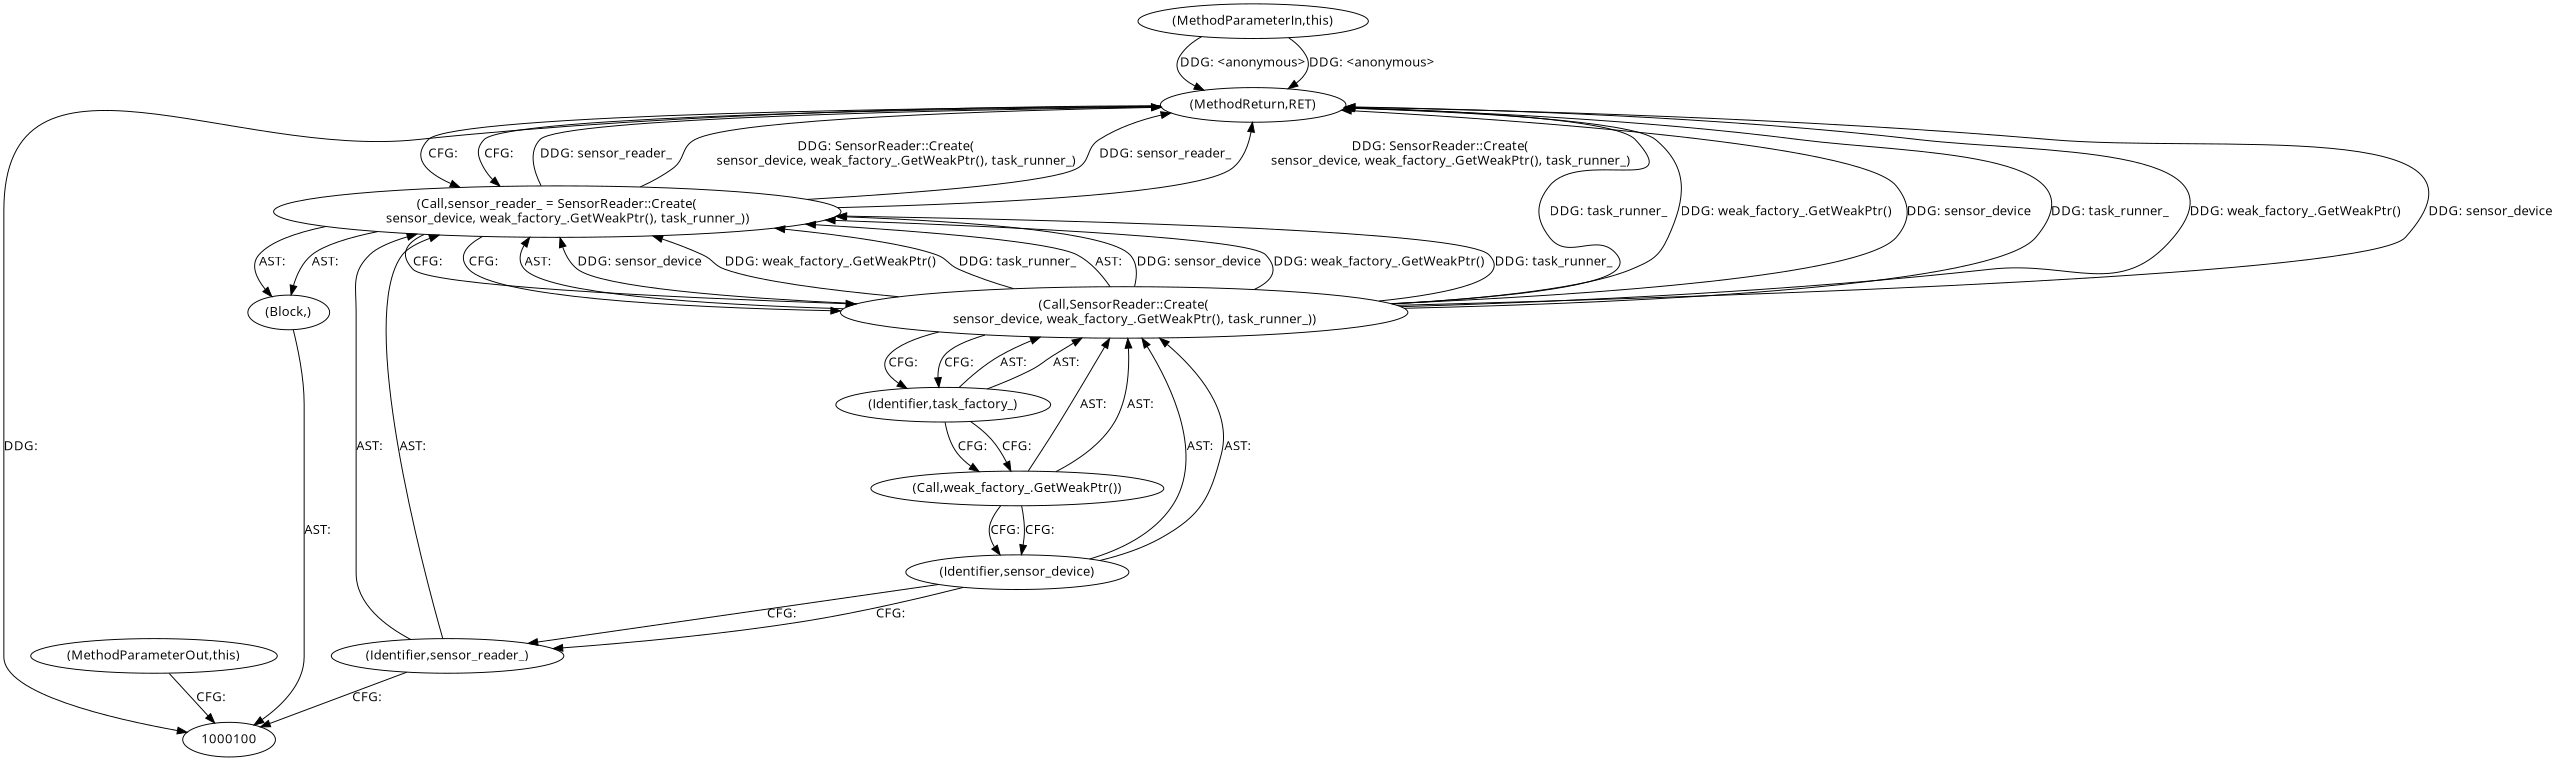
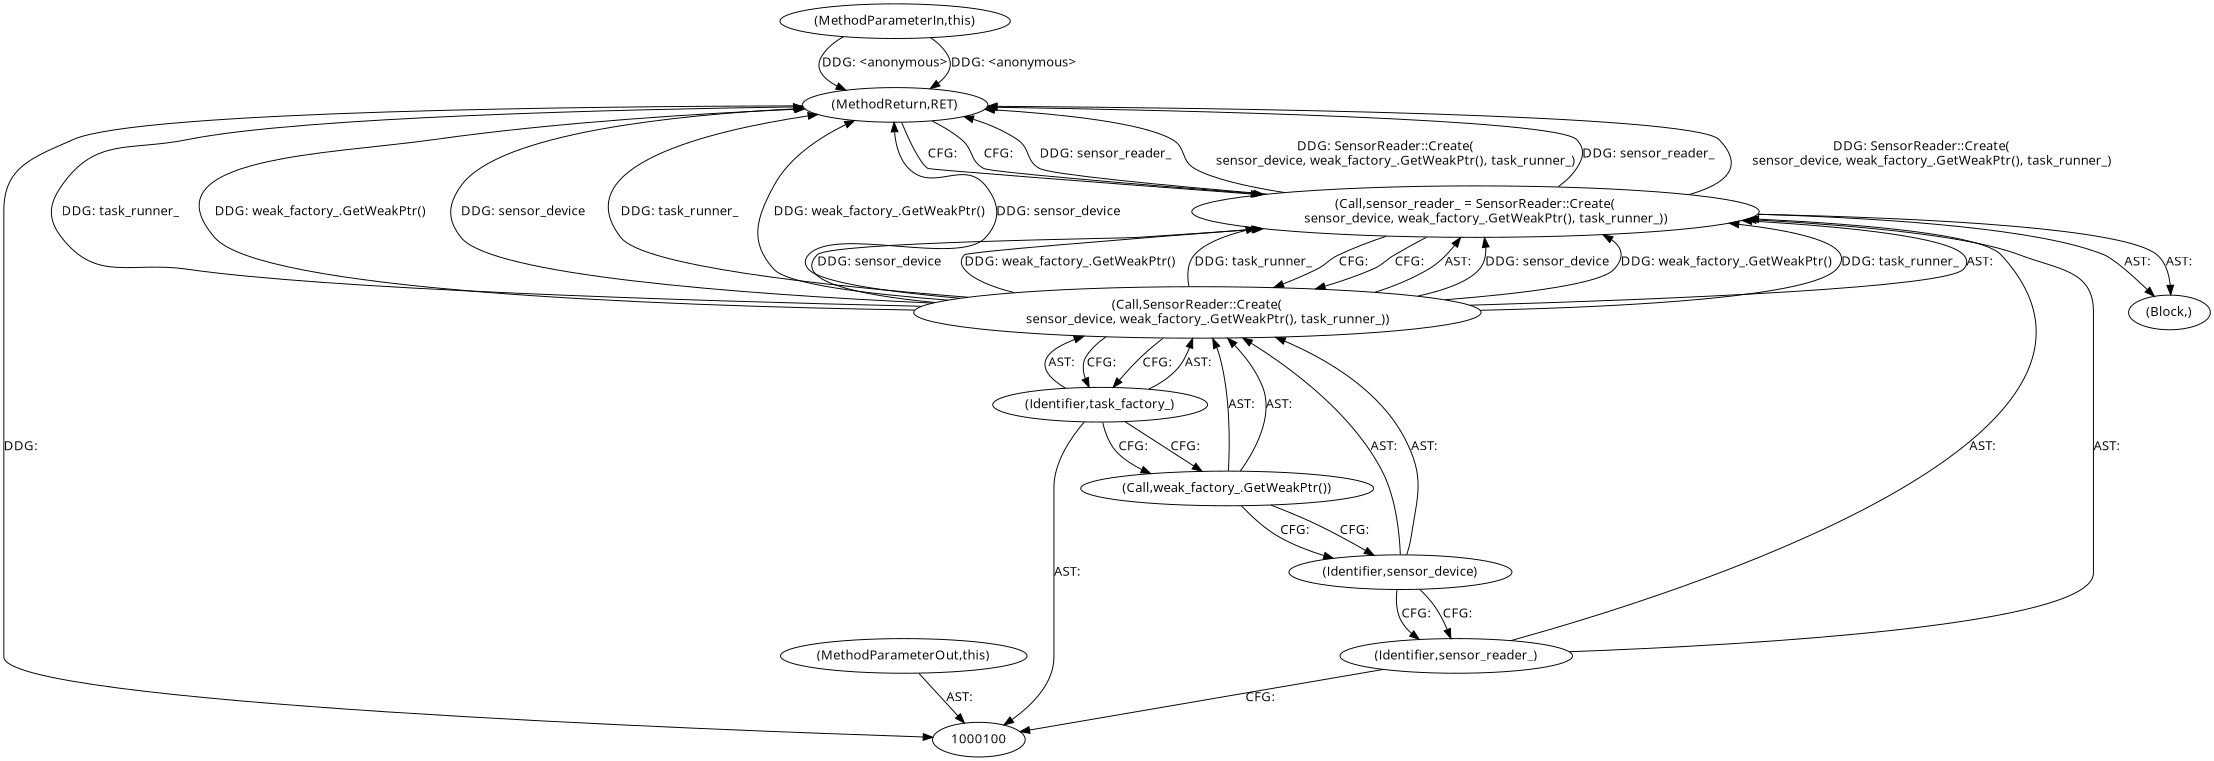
  digraph {
    fontname="Open Sans"
    node [fontname="Open Sans"]
    edge [fontname="Open Sans"]
    n1 [label="(MethodParameterIn,this)"]
    n2 [label="(MethodReturn,RET)"]
    1000100
    n4 [label="(Call,sensor_reader_ = SensorReader::Create(\n      sensor_device, weak_factory_.GetWeakPtr(), task_runner_))"]
    n5 [label="(MethodParameterOut,this)"]
    n6 [label="(Block,)"]
    n7 [label="(Call,SensorReader::Create(\n      sensor_device, weak_factory_.GetWeakPtr(), task_runner_))"]
    n8 [label="(Identifier,task_factory_)"]
    n9 [label="(Call,weak_factory_.GetWeakPtr())"]
    n10 [label="(Identifier,sensor_reader_)"]
    n11 [label="(Identifier,sensor_device)"]
    n1 -> n2 [label="DDG: <anonymous>"]
    n1 -> n2 [label="DDG: <anonymous>"]
    n2 -> 1000100 [label="DDG: "]
    n2 -> n4 [label="CFG: "]
    n2 -> n4 [label="CFG: "]
    n4 -> n2 [label="DDG: sensor_reader_"]
    n4 -> n2 [label="DDG: SensorReader::Create(\n      sensor_device, weak_factory_.GetWeakPtr(), task_runner_)"]
    n4 -> n2 [label="DDG: sensor_reader_"]
    n4 -> n2 [label="DDG: SensorReader::Create(\n      sensor_device, weak_factory_.GetWeakPtr(), task_runner_)"]
    n4 -> n6 [label="AST: "]
    n4 -> n6 [label="AST: "]
    n4 -> n7 [label="CFG: "]
    n4 -> n7 [label="CFG: "]
-   n5 -> 1000100 [label="CFG: "]
-   n6 -> 1000100 [label="AST: "]
+   n5 -> 1000100 [label="AST: "]
+   n8 -> 1000100 [label="AST: "]
    n7 -> n2 [label="DDG: task_runner_"]
    n7 -> n2 [label="DDG: weak_factory_.GetWeakPtr()"]
    n7 -> n2 [label="DDG: sensor_device"]
    n7 -> n2 [label="DDG: task_runner_"]
    n7 -> n2 [label="DDG: weak_factory_.GetWeakPtr()"]
    n7 -> n2 [label="DDG: sensor_device"]
    n7 -> n4 [label="AST: "]
    n7 -> n4 [label="DDG: sensor_device"]
    n7 -> n4 [label="DDG: weak_factory_.GetWeakPtr()"]
    n7 -> n4 [label="DDG: task_runner_"]
    n7 -> n4 [label="AST: "]
    n7 -> n4 [label="DDG: sensor_device"]
    n7 -> n4 [label="DDG: weak_factory_.GetWeakPtr()"]
    n7 -> n4 [label="DDG: task_runner_"]
    n7 -> n8 [label="CFG: "]
    n7 -> n8 [label="CFG: "]
    n8 -> n7 [label="AST: "]
    n8 -> n7 [label="AST: "]
    n8 -> n9 [label="CFG: "]
    n8 -> n9 [label="CFG: "]
    n9 -> n7 [label="AST: "]
    n9 -> n7 [label="AST: "]
    n9 -> n11 [label="CFG: "]
    n9 -> n11 [label="CFG: "]
    n10 -> 1000100 [label="CFG: "]
    n10 -> n4 [label="AST: "]
    n10 -> n4 [label="AST: "]
    n11 -> n7 [label="AST: "]
    n11 -> n7 [label="AST: "]
    n11 -> n10 [label="CFG: "]
    n11 -> n10 [label="CFG: "]
  }
